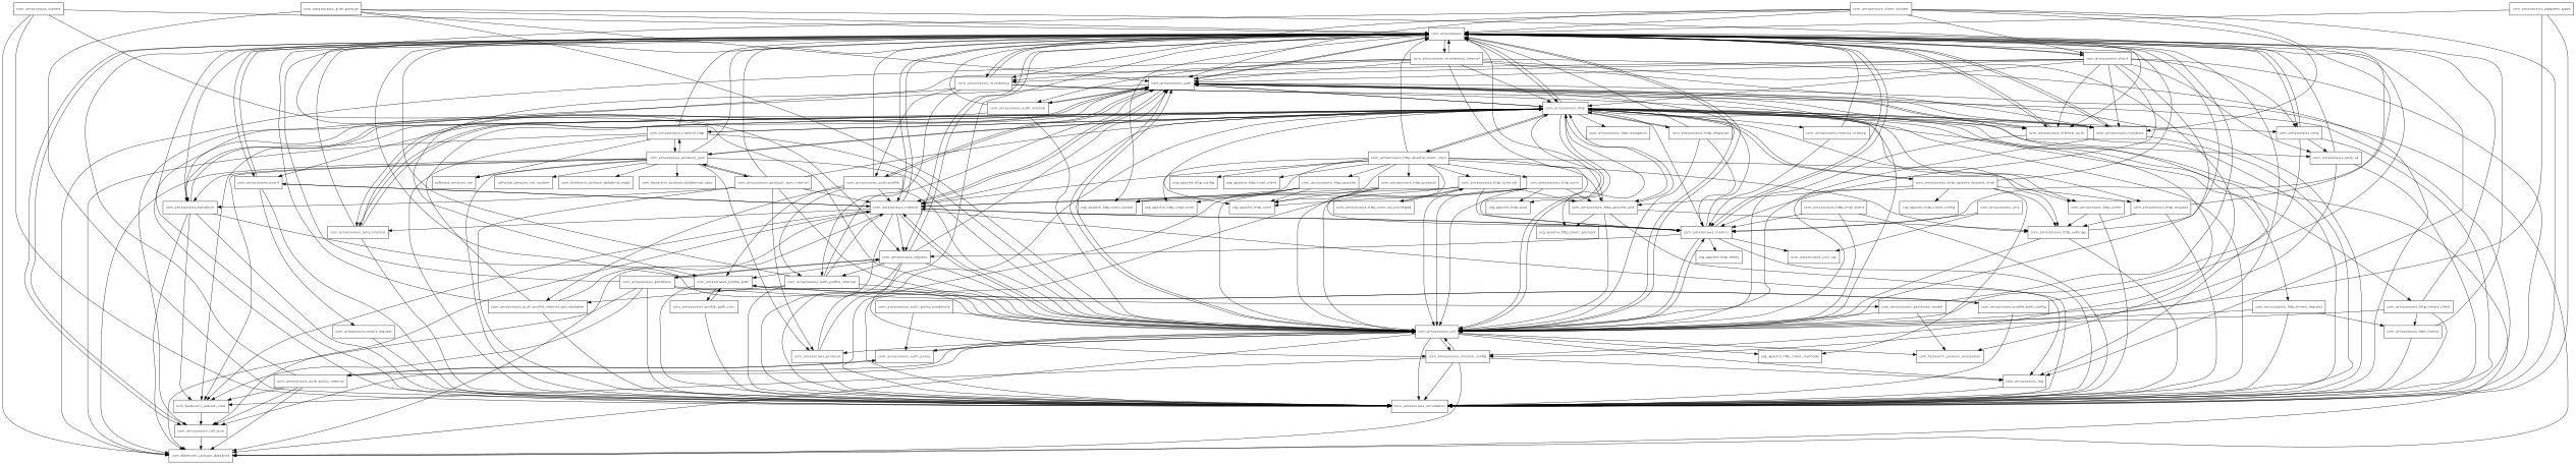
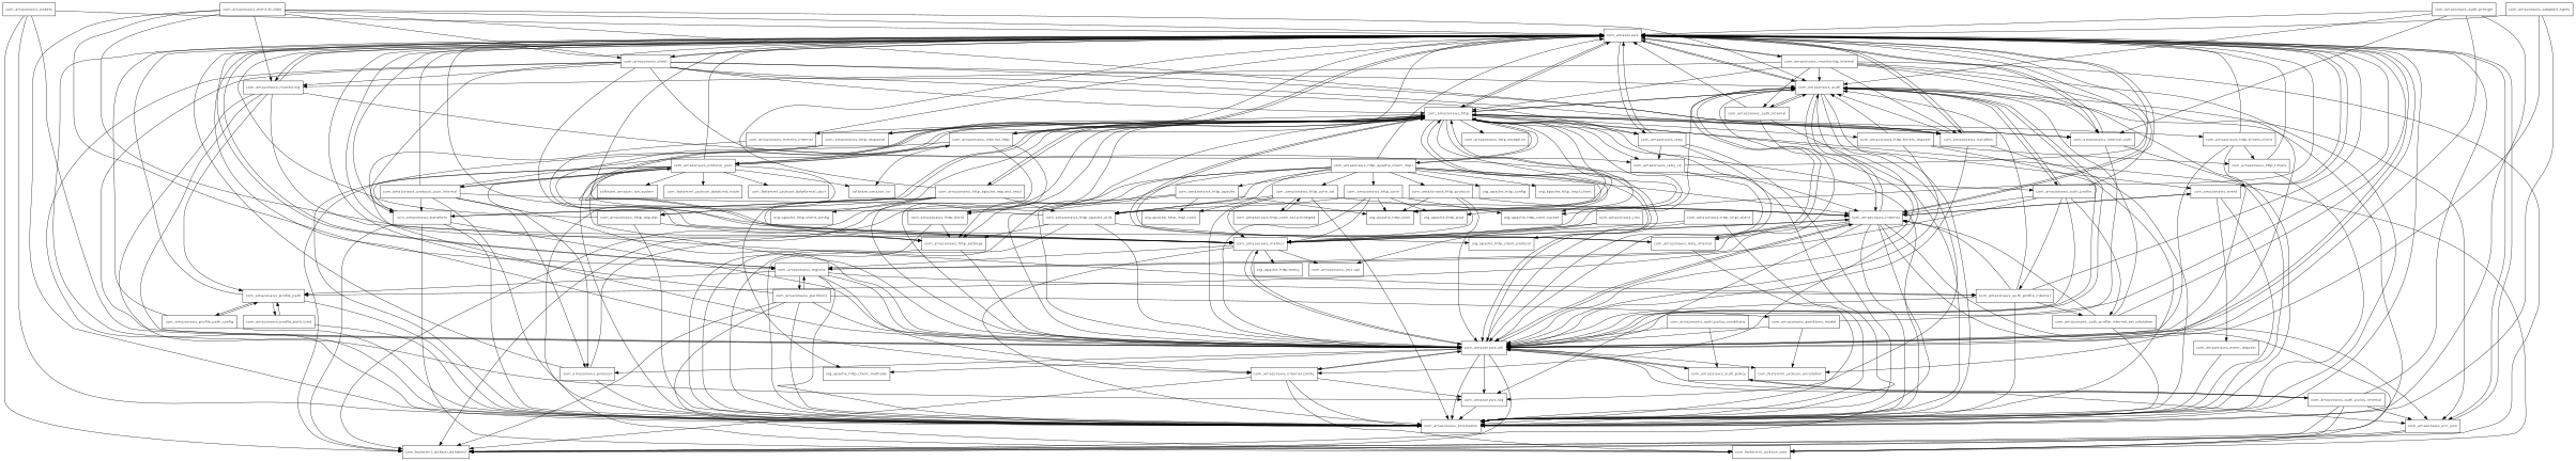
  digraph {
    fontname=Montserrat
    node [fontname=Montserrat fontsize=10.0 shape=box]
    edge [fontname=Montserrat]
    com_amazonaws
    com_amazonaws_annotation
    com_amazonaws_auth
    com_amazonaws_client
    com_amazonaws_event
    com_amazonaws_handlers
    com_amazonaws_http
    com_amazonaws_internal
    com_amazonaws_internal_auth
    com_amazonaws_internal_config
    com_amazonaws_log
    com_amazonaws_metrics
    com_amazonaws_monitoring
    com_amazonaws_monitoring_internal
    com_amazonaws_regions
    com_amazonaws_retry
    com_amazonaws_util
    com_amazonaws_util_json
    org_apache_http_conn_socket
    com_amazonaws_auth_internal
    com_amazonaws_auth_profile
    com_amazonaws_retry_internal
    com_fasterxml_jackson_databind
    com_amazonaws_retry_v2
    com_amazonaws_transform
    com_amazonaws_event_request
    com_fasterxml_jackson_core
    com_amazonaws_http_apache_client_impl
    com_amazonaws_http_apache_request_impl
    com_amazonaws_http_apache_utils
    com_amazonaws_http_client
    com_amazonaws_http_exception
    com_amazonaws_http_request
    com_amazonaws_http_response
    com_amazonaws_http_settings
    com_amazonaws_http_timers_client
    com_amazonaws_http_timers_request
    com_amazonaws_internal_http
    com_amazonaws_metrics_internal
    com_amazonaws_protocol_json
    org_apache_http_client_protocol
    org_apache_http_conn
    org_apache_http_pool
    com_amazonaws_jmx_spi
    org_apache_http_entity
    com_amazonaws_auth_profile_internal
    com_amazonaws_profile_path
    com_fasterxml_jackson_annotation
    com_amazonaws_partitions
    com_amazonaws_auth_policy
    org_apache_http_client_methods
    com_amazonaws_protocol
    com_amazonaws_auth_profile_internal_securitytoken
    com_amazonaws_http_apache
    org_apache_http_impl_conn
    com_amazonaws_http_conn
    com_amazonaws_http_conn_ssl
    com_amazonaws_http_protocol
    org_apache_http_config
    org_apache_http_impl_client
    org_apache_http_client_config
    com_amazonaws_http_timers
    software_amazon_ion
    com_amazonaws_protocol_json_internal
    com_fasterxml_jackson_databind_node
    com_fasterxml_jackson_dataformat_cbor
    software_amazon_ion_system
    com_amazonaws_profile_path_config
    com_amazonaws_profile_path_cred
    com_amazonaws_partitions_model
    com_amazonaws_auth_policy_internal
    com_amazonaws_adapters_types
    com_amazonaws_auth_policy_conditions
    com_amazonaws_auth_presign
    com_amazonaws_client_builder
    com_amazonaws_http_conn_ssl_privileged
    com_amazonaws_http_impl_client
    com_amazonaws_jmx
    com_amazonaws_waiters
    com_amazonaws -> com_amazonaws_annotation
    com_amazonaws -> com_amazonaws_auth
    com_amazonaws -> com_amazonaws_client
    com_amazonaws -> com_amazonaws_event
    com_amazonaws -> com_amazonaws_handlers
    com_amazonaws -> com_amazonaws_http
    com_amazonaws -> com_amazonaws_internal
    com_amazonaws -> com_amazonaws_internal_auth
    com_amazonaws -> com_amazonaws_internal_config
    com_amazonaws -> com_amazonaws_log
    com_amazonaws -> com_amazonaws_metrics
    com_amazonaws -> com_amazonaws_monitoring
    com_amazonaws -> com_amazonaws_monitoring_internal
    com_amazonaws -> com_amazonaws_regions
    com_amazonaws -> com_amazonaws_retry
    com_amazonaws -> com_amazonaws_util
    com_amazonaws -> com_amazonaws_util_json
    com_amazonaws -> org_apache_http_conn_socket
    com_amazonaws_auth -> com_amazonaws
    com_amazonaws_auth -> com_amazonaws_annotation
    com_amazonaws_auth -> com_amazonaws_http
    com_amazonaws_auth -> com_amazonaws_internal
    com_amazonaws_auth -> com_amazonaws_internal_auth
    com_amazonaws_auth -> com_amazonaws_internal_config
    com_amazonaws_auth -> com_amazonaws_log
    com_amazonaws_auth -> com_amazonaws_util
    com_amazonaws_auth -> com_amazonaws_util_json
    com_amazonaws_auth -> com_amazonaws_auth_internal
    com_amazonaws_auth -> com_amazonaws_auth_profile
    com_amazonaws_auth -> com_amazonaws_retry_internal
    com_amazonaws_auth -> com_fasterxml_jackson_databind
    com_amazonaws_client -> com_amazonaws
    com_amazonaws_client -> com_amazonaws_annotation
    com_amazonaws_client -> com_amazonaws_auth
    com_amazonaws_client -> com_amazonaws_handlers
    com_amazonaws_client -> com_amazonaws_http
    com_amazonaws_client -> com_amazonaws_internal_auth
    com_amazonaws_client -> com_amazonaws_metrics
    com_amazonaws_client -> com_amazonaws_monitoring
    com_amazonaws_client -> com_amazonaws_retry
    com_amazonaws_client -> com_amazonaws_util
    com_amazonaws_client -> com_amazonaws_retry_v2
    com_amazonaws_client -> com_amazonaws_transform
    com_amazonaws_event -> com_amazonaws
    com_amazonaws_event -> com_amazonaws_annotation
    com_amazonaws_event -> com_amazonaws_internal
    com_amazonaws_event -> com_amazonaws_event_request
    com_amazonaws_handlers -> com_amazonaws
    com_amazonaws_handlers -> com_amazonaws_annotation
    com_amazonaws_handlers -> com_amazonaws_auth
    com_amazonaws_handlers -> com_amazonaws_http
    com_amazonaws_handlers -> com_amazonaws_util
    com_amazonaws_http -> com_amazonaws
    com_amazonaws_http -> com_amazonaws_annotation
    com_amazonaws_http -> com_amazonaws_auth
    com_amazonaws_http -> com_amazonaws_event
    com_amazonaws_http -> com_amazonaws_handlers
    com_amazonaws_http -> com_amazonaws_internal
    com_amazonaws_http -> com_amazonaws_internal_auth
    com_amazonaws_http -> com_amazonaws_metrics
    com_amazonaws_http -> com_amazonaws_retry
    com_amazonaws_http -> com_amazonaws_util
    com_amazonaws_http -> com_amazonaws_retry_internal
    com_amazonaws_http -> com_fasterxml_jackson_databind
    com_amazonaws_http -> com_amazonaws_retry_v2
    com_amazonaws_http -> com_amazonaws_transform
    com_amazonaws_http -> com_fasterxml_jackson_core
    com_amazonaws_http -> com_amazonaws_http_apache_client_impl
    com_amazonaws_http -> com_amazonaws_http_apache_request_impl
    com_amazonaws_http -> com_amazonaws_http_apache_utils
    com_amazonaws_http -> com_amazonaws_http_client
    com_amazonaws_http -> com_amazonaws_http_exception
    com_amazonaws_http -> com_amazonaws_http_request
    com_amazonaws_http -> com_amazonaws_http_response
    com_amazonaws_http -> com_amazonaws_http_settings
    com_amazonaws_http -> com_amazonaws_http_timers_client
    com_amazonaws_http -> com_amazonaws_http_timers_request
    com_amazonaws_http -> com_amazonaws_internal_http
    com_amazonaws_http -> com_amazonaws_metrics_internal
    com_amazonaws_http -> com_amazonaws_protocol_json
    com_amazonaws_http -> org_apache_http_client_protocol
    com_amazonaws_http -> org_apache_http_conn
    com_amazonaws_http -> org_apache_http_pool
    com_amazonaws_internal -> com_amazonaws
    com_amazonaws_internal -> com_amazonaws_annotation
    com_amazonaws_internal -> com_amazonaws_auth
    com_amazonaws_internal -> com_amazonaws_event
    com_amazonaws_internal -> com_amazonaws_log
    com_amazonaws_internal -> com_amazonaws_metrics
    com_amazonaws_internal -> com_amazonaws_regions
    com_amazonaws_internal -> com_amazonaws_util
    com_amazonaws_internal -> com_amazonaws_util_json
    com_amazonaws_internal -> com_amazonaws_retry_internal
    com_amazonaws_internal -> com_fasterxml_jackson_databind
    com_amazonaws_internal -> com_fasterxml_jackson_core
    com_amazonaws_internal_auth -> com_amazonaws
    com_amazonaws_internal_auth -> com_amazonaws_annotation
-   com_amazonaws_internal_auth -> com_amazonaws_auth
+   com_amazonaws_http_timers_request -> com_amazonaws_auth
    com_amazonaws_internal_auth -> com_amazonaws_util
    com_amazonaws_internal_config -> com_amazonaws_annotation
    com_amazonaws_internal_config -> com_amazonaws_log
    com_amazonaws_internal_config -> com_amazonaws_util
    com_amazonaws_internal_config -> com_fasterxml_jackson_databind
    com_amazonaws_internal_config -> com_fasterxml_jackson_core
    com_amazonaws_log -> com_amazonaws_annotation
    com_amazonaws_metrics -> com_amazonaws
    com_amazonaws_metrics -> com_amazonaws_annotation
    com_amazonaws_metrics -> com_amazonaws_auth
    com_amazonaws_metrics -> com_amazonaws_internal
    com_amazonaws_metrics -> com_amazonaws_regions
    com_amazonaws_metrics -> com_amazonaws_util
    com_amazonaws_metrics -> com_amazonaws_jmx_spi
    com_amazonaws_metrics -> org_apache_http_entity
    com_amazonaws_monitoring -> com_amazonaws
    com_amazonaws_monitoring -> com_amazonaws_annotation
    com_amazonaws_monitoring -> com_amazonaws_util
    com_amazonaws_monitoring -> com_amazonaws_auth_profile
    com_amazonaws_monitoring -> com_amazonaws_auth_profile_internal
    com_amazonaws_monitoring -> com_amazonaws_profile_path
    com_amazonaws_monitoring_internal -> com_amazonaws
    com_amazonaws_monitoring_internal -> com_amazonaws_annotation
    com_amazonaws_monitoring_internal -> com_amazonaws_auth
    com_amazonaws_monitoring_internal -> com_amazonaws_handlers
    com_amazonaws_monitoring_internal -> com_amazonaws_http
    com_amazonaws_monitoring_internal -> com_amazonaws_monitoring
    com_amazonaws_monitoring_internal -> com_amazonaws_util
    com_amazonaws_monitoring_internal -> com_amazonaws_auth_internal
    com_amazonaws_monitoring_internal -> com_fasterxml_jackson_databind
    com_amazonaws_monitoring_internal -> com_fasterxml_jackson_annotation
    com_amazonaws_regions -> com_amazonaws
    com_amazonaws_regions -> com_amazonaws_annotation
    com_amazonaws_regions -> com_amazonaws_auth
    com_amazonaws_regions -> com_amazonaws_internal_config
    com_amazonaws_regions -> com_amazonaws_util
    com_amazonaws_regions -> com_amazonaws_auth_profile_internal
    com_amazonaws_regions -> com_amazonaws_profile_path
    com_amazonaws_regions -> com_amazonaws_partitions
    com_amazonaws_retry -> com_amazonaws
    com_amazonaws_retry -> com_amazonaws_annotation
    com_amazonaws_retry -> com_amazonaws_util
    com_amazonaws_retry -> com_amazonaws_retry_v2
    com_amazonaws_util -> com_amazonaws
    com_amazonaws_util -> com_amazonaws_annotation
    com_amazonaws_util -> com_amazonaws_auth
    com_amazonaws_util -> com_amazonaws_http
    com_amazonaws_util -> com_amazonaws_internal
    com_amazonaws_util -> com_amazonaws_internal_config
    com_amazonaws_util -> com_amazonaws_log
    com_amazonaws_util -> com_amazonaws_metrics
    com_amazonaws_util -> com_amazonaws_util_json
    com_amazonaws_util -> com_fasterxml_jackson_databind
    com_amazonaws_util -> com_fasterxml_jackson_annotation
    com_amazonaws_util -> com_amazonaws_auth_policy
    com_amazonaws_util -> org_apache_http_client_methods
    com_amazonaws_util -> com_amazonaws_protocol
    com_amazonaws_util_json -> com_amazonaws
    com_amazonaws_util_json -> com_fasterxml_jackson_databind
-   com_fasterxml_jackson_core -> com_amazonaws_util_json
+   com_amazonaws_util_json -> com_fasterxml_jackson_core
    com_amazonaws_auth_internal -> com_amazonaws
    com_amazonaws_auth_internal -> com_amazonaws_annotation
    com_amazonaws_auth_internal -> com_amazonaws_auth
    com_amazonaws_auth_internal -> com_amazonaws_util
    com_amazonaws_auth_profile -> com_amazonaws
    com_amazonaws_auth_profile -> com_amazonaws_auth
    com_amazonaws_auth_profile -> com_amazonaws_internal
    com_amazonaws_auth_profile -> com_amazonaws_util
    com_amazonaws_auth_profile -> com_amazonaws_auth_profile_internal
    com_amazonaws_auth_profile -> com_amazonaws_profile_path
    com_amazonaws_auth_profile -> com_amazonaws_auth_profile_internal_securitytoken
    com_amazonaws_retry_internal -> com_amazonaws
    com_amazonaws_retry_internal -> com_amazonaws_annotation
    com_amazonaws_retry_internal -> com_amazonaws_auth
    com_amazonaws_retry_internal -> com_amazonaws_http
    com_amazonaws_retry_v2 -> com_amazonaws
    com_amazonaws_retry_v2 -> com_amazonaws_annotation
    com_amazonaws_retry_v2 -> com_amazonaws_util
    com_amazonaws_transform -> com_amazonaws
    com_amazonaws_transform -> com_amazonaws_annotation
    com_amazonaws_transform -> com_amazonaws_http
    com_amazonaws_transform -> com_amazonaws_util
    com_amazonaws_transform -> com_fasterxml_jackson_databind
    com_amazonaws_transform -> com_fasterxml_jackson_core
    com_amazonaws_event_request -> com_amazonaws_annotation
    com_amazonaws_http_apache_client_impl -> com_amazonaws
    com_amazonaws_http_apache_client_impl -> com_amazonaws_http
    com_amazonaws_http_apache_client_impl -> com_amazonaws_internal
    com_amazonaws_http_apache_client_impl -> com_amazonaws_util
    com_amazonaws_http_apache_client_impl -> org_apache_http_conn_socket
    com_amazonaws_http_apache_client_impl -> com_amazonaws_http_apache_utils
    com_amazonaws_http_apache_client_impl -> com_amazonaws_http_client
    com_amazonaws_http_apache_client_impl -> com_amazonaws_http_settings
    com_amazonaws_http_apache_client_impl -> org_apache_http_conn
    com_amazonaws_http_apache_client_impl -> com_amazonaws_http_apache
    com_amazonaws_http_apache_client_impl -> org_apache_http_impl_conn
    com_amazonaws_http_apache_client_impl -> com_amazonaws_http_conn
    com_amazonaws_http_apache_client_impl -> com_amazonaws_http_conn_ssl
    com_amazonaws_http_apache_client_impl -> com_amazonaws_http_protocol
    com_amazonaws_http_apache_client_impl -> org_apache_http_config
    com_amazonaws_http_apache_client_impl -> org_apache_http_impl_client
    com_amazonaws_http_apache_request_impl -> com_amazonaws
    com_amazonaws_http_apache_request_impl -> com_amazonaws_http
    com_amazonaws_http_apache_request_impl -> com_amazonaws_util
    com_amazonaws_http_apache_request_impl -> com_amazonaws_http_apache_utils
    com_amazonaws_http_apache_request_impl -> com_amazonaws_http_request
    com_amazonaws_http_apache_request_impl -> com_amazonaws_http_settings
    com_amazonaws_http_apache_request_impl -> org_apache_http_client_methods
    com_amazonaws_http_apache_request_impl -> org_apache_http_client_config
    com_amazonaws_http_apache_utils -> com_amazonaws
    com_amazonaws_http_apache_utils -> com_amazonaws_annotation
    com_amazonaws_http_apache_utils -> com_amazonaws_http
    com_amazonaws_http_apache_utils -> com_amazonaws_util
    com_amazonaws_http_apache_utils -> com_amazonaws_http_settings
    com_amazonaws_http_apache_utils -> org_apache_http_client_protocol
    com_amazonaws_http_client -> com_amazonaws_annotation
    com_amazonaws_http_client -> com_amazonaws_http_settings
    com_amazonaws_http_request -> com_amazonaws
    com_amazonaws_http_request -> com_amazonaws_annotation
    com_amazonaws_http_request -> com_amazonaws_http_settings
    com_amazonaws_http_response -> com_amazonaws
    com_amazonaws_http_response -> com_amazonaws_http
    com_amazonaws_http_response -> com_amazonaws_metrics
    com_amazonaws_http_response -> com_amazonaws_util
    com_amazonaws_http_settings -> com_amazonaws
    com_amazonaws_http_settings -> com_amazonaws_annotation
    com_amazonaws_http_settings -> com_amazonaws_util
    com_amazonaws_http_timers_client -> com_amazonaws
    com_amazonaws_http_timers_client -> com_amazonaws_annotation
    com_amazonaws_http_timers_client -> com_amazonaws_util
    com_amazonaws_http_timers_client -> com_amazonaws_http_timers
    com_amazonaws_http_timers_request -> com_amazonaws_annotation
    com_amazonaws_http_timers_request -> com_amazonaws_util
    com_amazonaws_http_timers_request -> com_amazonaws_http_timers
    com_amazonaws_internal_http -> com_amazonaws
    com_amazonaws_internal_http -> com_amazonaws_annotation
    com_amazonaws_internal_http -> com_amazonaws_http
    com_amazonaws_internal_http -> com_amazonaws_util
    com_amazonaws_internal_http -> com_fasterxml_jackson_databind
    com_amazonaws_internal_http -> com_amazonaws_protocol_json
    com_amazonaws_internal_http -> software_amazon_ion
    com_amazonaws_metrics_internal -> com_amazonaws
    com_amazonaws_metrics_internal -> com_amazonaws_metrics
    com_amazonaws_protocol_json -> com_amazonaws
    com_amazonaws_protocol_json -> com_amazonaws_annotation
    com_amazonaws_protocol_json -> com_amazonaws_http
    com_amazonaws_protocol_json -> com_amazonaws_util
    com_amazonaws_protocol_json -> com_fasterxml_jackson_databind
    com_amazonaws_protocol_json -> com_amazonaws_transform
    com_amazonaws_protocol_json -> com_fasterxml_jackson_core
    com_amazonaws_protocol_json -> com_amazonaws_internal_http
    com_amazonaws_protocol_json -> com_amazonaws_protocol
    com_amazonaws_protocol_json -> software_amazon_ion
    com_amazonaws_protocol_json -> com_amazonaws_protocol_json_internal
    com_amazonaws_protocol_json -> com_fasterxml_jackson_databind_node
    com_amazonaws_protocol_json -> com_fasterxml_jackson_dataformat_cbor
    com_amazonaws_protocol_json -> software_amazon_ion_system
    com_amazonaws_auth_profile_internal -> com_amazonaws
    com_amazonaws_auth_profile_internal -> com_amazonaws_annotation
    com_amazonaws_auth_profile_internal -> com_amazonaws_auth
    com_amazonaws_auth_profile_internal -> com_amazonaws_internal
    com_amazonaws_auth_profile_internal -> com_amazonaws_util
    com_amazonaws_auth_profile_internal -> com_amazonaws_auth_profile_internal_securitytoken
    com_amazonaws_profile_path -> com_amazonaws
    com_amazonaws_profile_path -> com_amazonaws_annotation
    com_amazonaws_profile_path -> com_amazonaws_profile_path_config
    com_amazonaws_profile_path -> com_amazonaws_profile_path_cred
    com_amazonaws_partitions -> com_amazonaws
    com_amazonaws_partitions -> com_amazonaws_annotation
    com_amazonaws_partitions -> com_amazonaws_regions
    com_amazonaws_partitions -> com_amazonaws_util
    com_amazonaws_partitions -> com_fasterxml_jackson_databind
    com_amazonaws_partitions -> com_fasterxml_jackson_core
    com_amazonaws_partitions -> com_amazonaws_partitions_model
    com_amazonaws_auth_policy -> com_amazonaws_util
    com_amazonaws_auth_policy -> com_amazonaws_auth_policy_internal
    com_amazonaws_protocol -> com_amazonaws
    com_amazonaws_protocol -> com_amazonaws_annotation
    com_amazonaws_protocol -> com_amazonaws_http
    com_amazonaws_auth_profile_internal_securitytoken -> com_amazonaws
    com_amazonaws_auth_profile_internal_securitytoken -> com_amazonaws_annotation
    com_amazonaws_auth_profile_internal_securitytoken -> com_amazonaws_auth
    com_amazonaws_auth_profile_internal_securitytoken -> com_amazonaws_internal
    com_amazonaws_http_apache -> com_amazonaws_annotation
    com_amazonaws_http_apache -> com_amazonaws_util
    com_amazonaws_http_apache -> org_apache_http_conn
    com_amazonaws_http_apache -> org_apache_http_impl_conn
    com_amazonaws_http_conn -> com_amazonaws_metrics
    com_amazonaws_http_conn -> com_amazonaws_util
    com_amazonaws_http_conn -> org_apache_http_conn_socket
    com_amazonaws_http_conn -> com_amazonaws_http_apache_utils
    com_amazonaws_http_conn -> org_apache_http_conn
    com_amazonaws_http_conn -> org_apache_http_pool
    com_amazonaws_http_conn_ssl -> com_amazonaws_annotation
    com_amazonaws_http_conn_ssl -> com_amazonaws_internal
    com_amazonaws_http_conn_ssl -> com_amazonaws_metrics
    com_amazonaws_http_conn_ssl -> com_amazonaws_util
    com_amazonaws_http_conn_ssl -> com_amazonaws_http_apache_utils
    com_amazonaws_http_conn_ssl -> com_amazonaws_http_conn_ssl_privileged
    com_amazonaws_http_protocol -> com_amazonaws_internal
    com_amazonaws_http_protocol -> com_amazonaws_metrics
    com_amazonaws_http_protocol -> com_amazonaws_util
    com_amazonaws_http_protocol -> org_apache_http_conn
    com_amazonaws_http_timers -> com_amazonaws
    com_amazonaws_http_timers -> com_amazonaws_annotation
    com_amazonaws_protocol_json_internal -> com_amazonaws
    com_amazonaws_protocol_json_internal -> com_amazonaws_annotation
    com_amazonaws_protocol_json_internal -> com_amazonaws_http
    com_amazonaws_protocol_json_internal -> com_amazonaws_internal
    com_amazonaws_protocol_json_internal -> com_amazonaws_util
    com_amazonaws_protocol_json_internal -> com_amazonaws_transform
    com_amazonaws_protocol_json_internal -> com_amazonaws_protocol_json
    com_amazonaws_protocol_json_internal -> com_amazonaws_protocol
    com_amazonaws_profile_path_config -> com_amazonaws
    com_amazonaws_profile_path_config -> com_amazonaws_annotation
    com_amazonaws_profile_path_config -> com_amazonaws_profile_path
    com_amazonaws_profile_path_cred -> com_amazonaws_annotation
    com_amazonaws_profile_path_cred -> com_amazonaws_profile_path
    com_amazonaws_partitions_model -> com_amazonaws
    com_amazonaws_partitions_model -> com_amazonaws_util
    com_amazonaws_partitions_model -> com_fasterxml_jackson_annotation
    com_amazonaws_auth_policy_internal -> com_amazonaws
    com_amazonaws_auth_policy_internal -> com_amazonaws_util
    com_amazonaws_auth_policy_internal -> com_amazonaws_util_json
    com_amazonaws_auth_policy_internal -> com_fasterxml_jackson_databind
    com_amazonaws_auth_policy_internal -> com_fasterxml_jackson_core
    com_amazonaws_auth_policy_internal -> com_amazonaws_auth_policy
    com_amazonaws_adapters_types -> com_amazonaws
    com_amazonaws_adapters_types -> com_amazonaws_annotation
    com_amazonaws_adapters_types -> com_amazonaws_util
    com_amazonaws_auth_policy_conditions -> com_amazonaws_util
    com_amazonaws_auth_policy_conditions -> com_amazonaws_auth_policy
    com_amazonaws_auth_presign -> com_amazonaws
    com_amazonaws_auth_presign -> com_amazonaws_annotation
    com_amazonaws_auth_presign -> com_amazonaws_auth
    com_amazonaws_auth_presign -> com_amazonaws_internal_auth
    com_amazonaws_auth_presign -> com_amazonaws_util
    com_amazonaws_client_builder -> com_amazonaws
    com_amazonaws_client_builder -> com_amazonaws_annotation
    com_amazonaws_client_builder -> com_amazonaws_auth
    com_amazonaws_client_builder -> com_amazonaws_client
    com_amazonaws_client_builder -> com_amazonaws_handlers
    com_amazonaws_client_builder -> com_amazonaws_metrics
    com_amazonaws_client_builder -> com_amazonaws_monitoring
    com_amazonaws_client_builder -> com_amazonaws_regions
    com_amazonaws_http_conn_ssl_privileged -> com_amazonaws_http_conn_ssl
    com_amazonaws_http_impl_client -> com_amazonaws_annotation
    com_amazonaws_http_impl_client -> com_amazonaws_metrics
    com_amazonaws_http_impl_client -> com_amazonaws_util
    com_amazonaws_jmx -> com_amazonaws_metrics
    com_amazonaws_jmx -> com_amazonaws_jmx_spi
    com_amazonaws_waiters -> com_amazonaws
    com_amazonaws_waiters -> com_amazonaws_annotation
    com_amazonaws_waiters -> com_amazonaws_util
    com_amazonaws_waiters -> com_fasterxml_jackson_databind
  }
